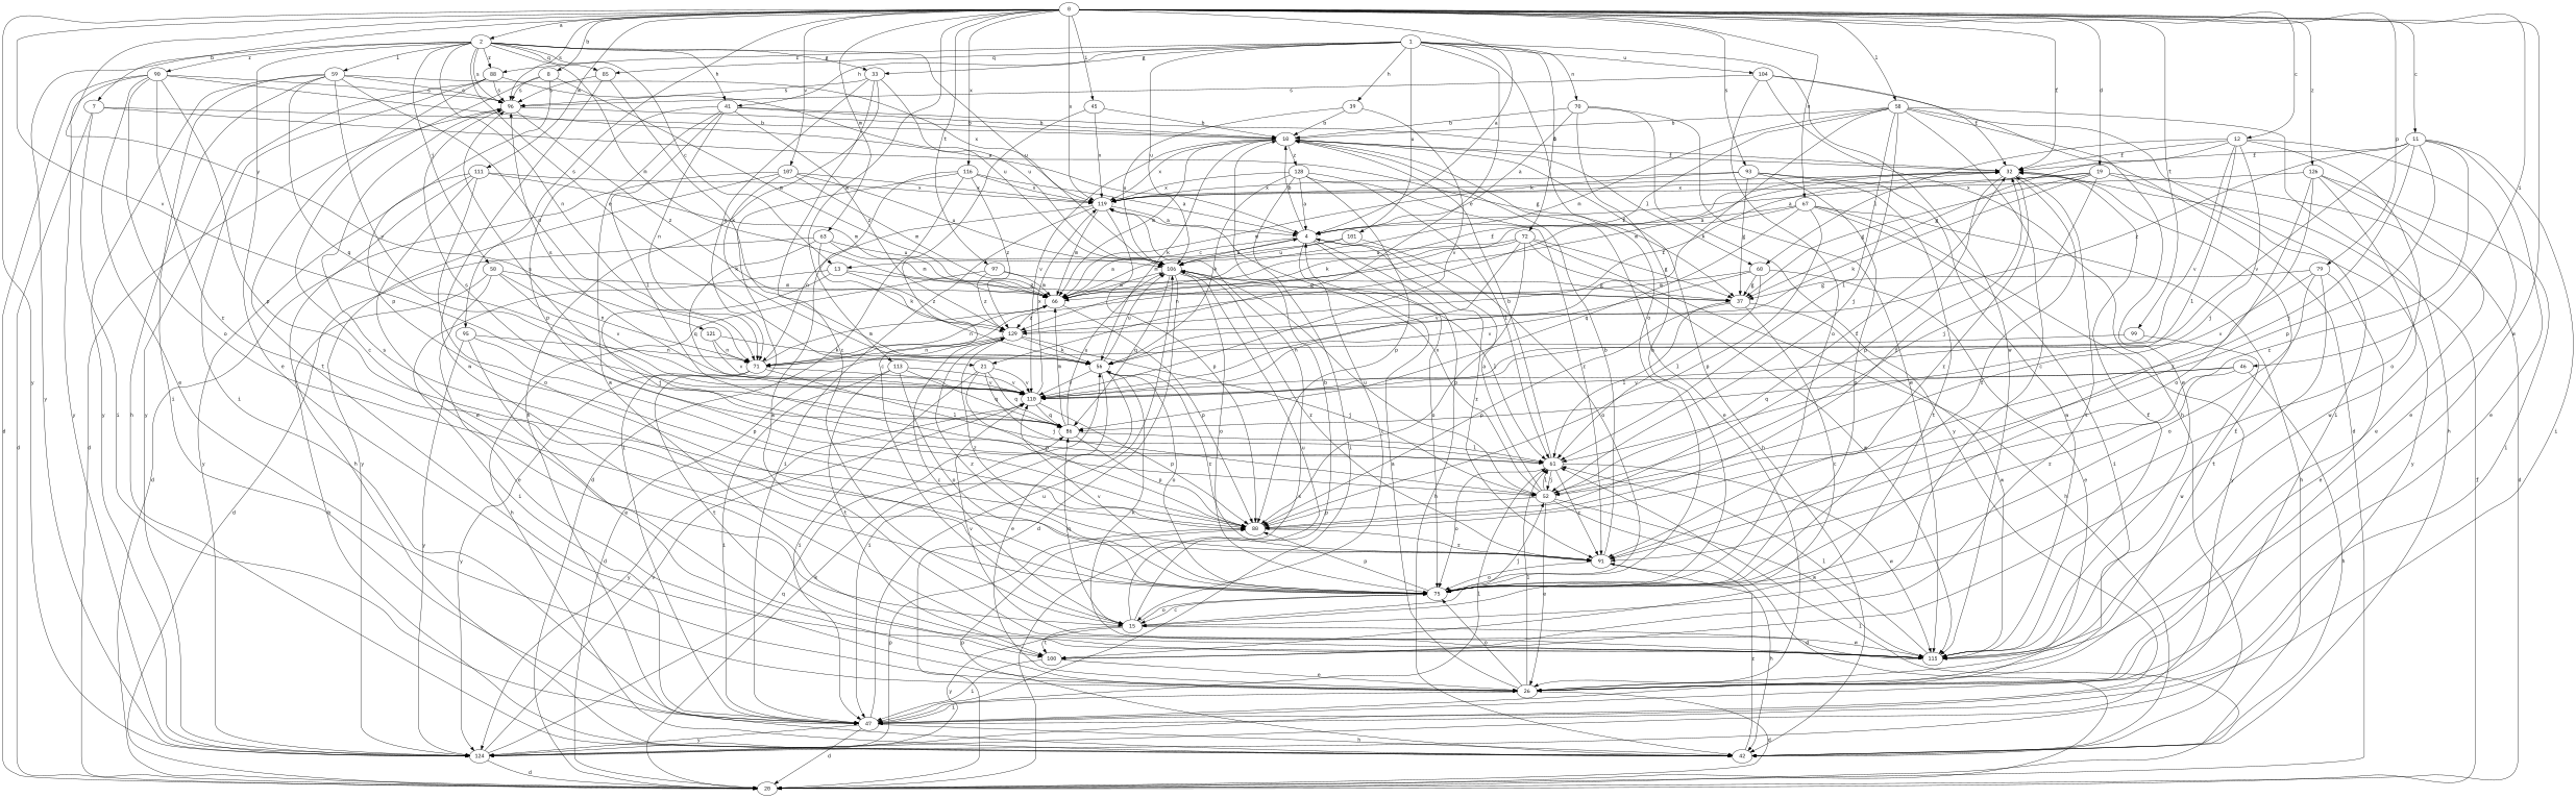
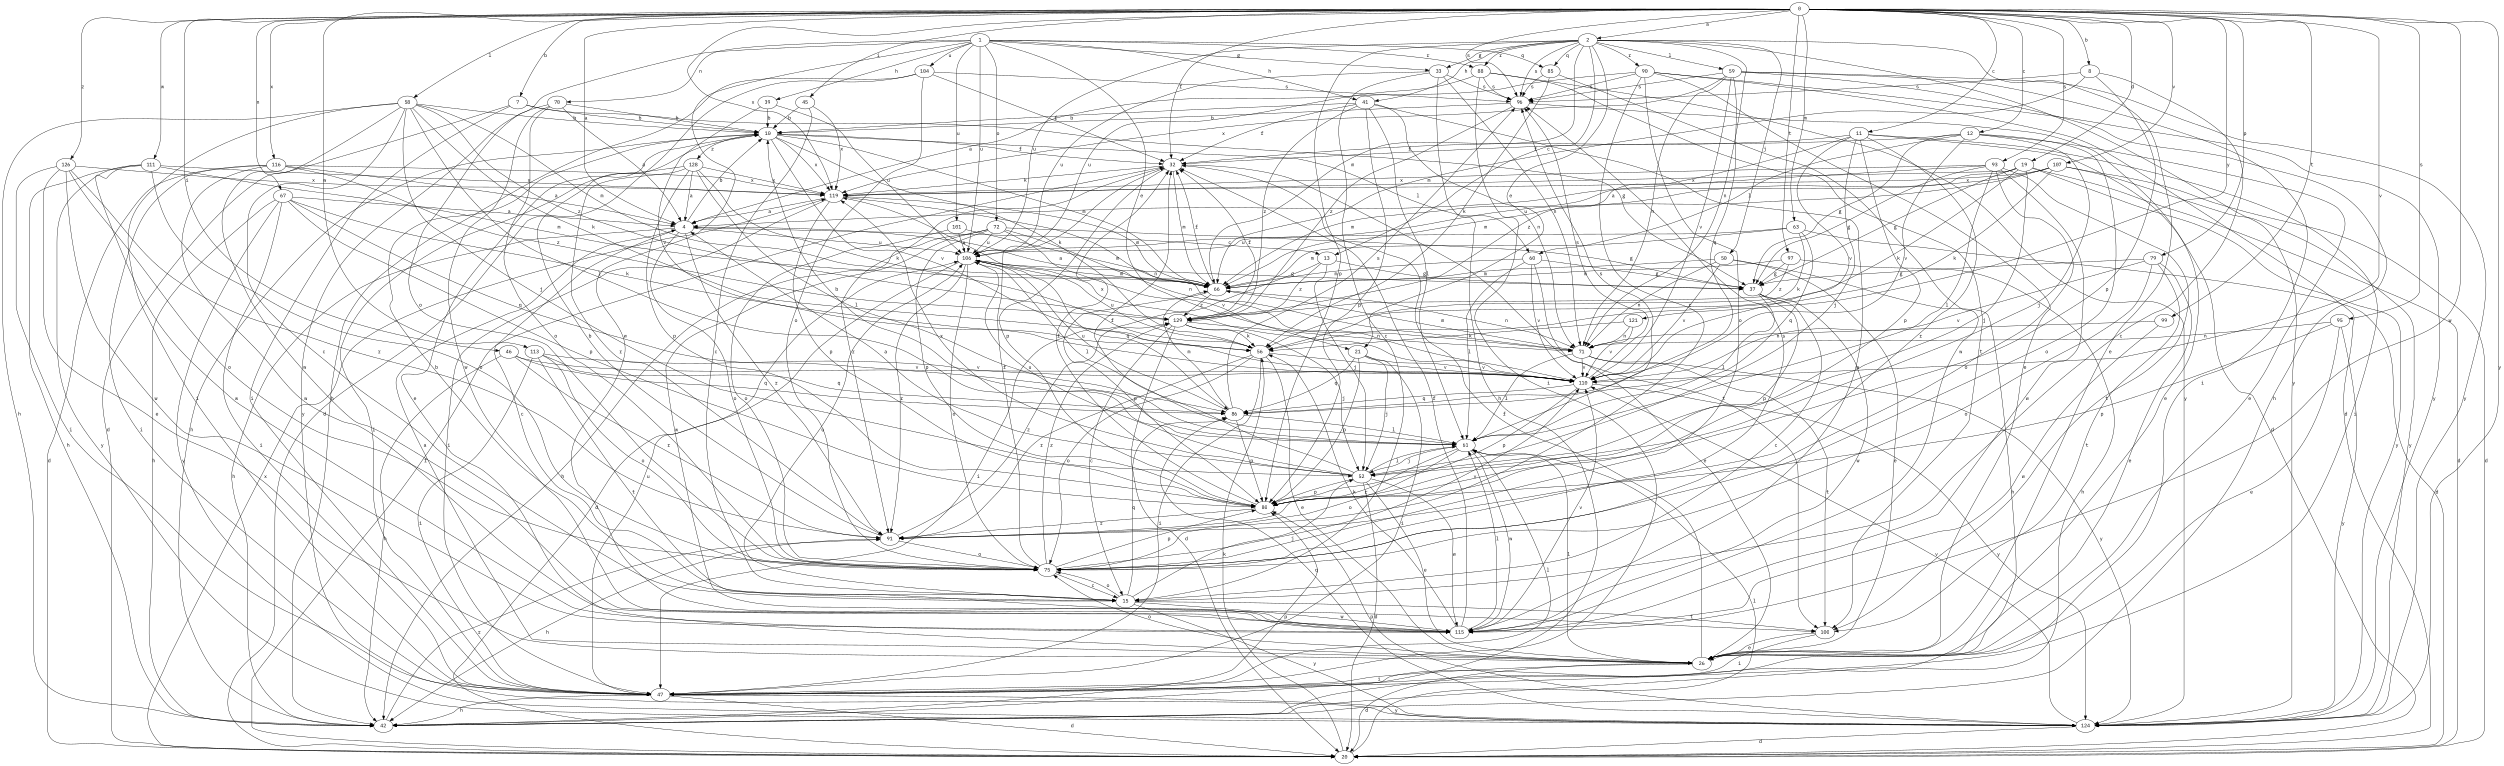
  strict digraph {
    fontname="IBM Plex Mono"
    node [fontname="IBM Plex Mono"]
    edge [fontname="IBM Plex Mono"]
    0
    2
    4
    7
    8
    11
    12
    19
    32
    45
    46
    58
    63
    67
    79
    93
    95
    96
    97
    99
    107
    110
    111
    113
    115
    116
    119
    121
    124
    126
    21
    33
    41
    85
    88
    106
    13
    26
    50
    59
    66
    71
    80
    90
    75
    10
    15
    42
    91
    20
    37
    47
    52
    129
    60
    56
    100
    86
    61
    1
    39
    70
    72
    101
    104
    128
    0 -> 2 [label=a]
    0 -> 4 [label=a]
    0 -> 7 [label=b]
    0 -> 8 [label=b]
    0 -> 11 [label=c]
    0 -> 12 [label=c]
    0 -> 19 [label=d]
    0 -> 32 [label=f]
    0 -> 45 [label=i]
    0 -> 46 [label=i]
    0 -> 58 [label=l]
    0 -> 63 [label=m]
    0 -> 67 [label=n]
    0 -> 79 [label=p]
    0 -> 93 [label=s]
    0 -> 95 [label=s]
    0 -> 96 [label=s]
    0 -> 97 [label=t]
    0 -> 99 [label=t]
    0 -> 107 [label=v]
    0 -> 110 [label=v]
    0 -> 111 [label=w]
    0 -> 113 [label=w]
    0 -> 115 [label=w]
    0 -> 116 [label=x]
    0 -> 119 [label=x]
    0 -> 121 [label=y]
    0 -> 124 [label=y]
    0 -> 126 [label=z]
    2 -> 96 [label=s]
    2 -> 124 [label=y]
    2 -> 21 [label=e]
    2 -> 33 [label=g]
    2 -> 41 [label=h]
    2 -> 85 [label=q]
    2 -> 88 [label=r]
    2 -> 106 [label=u]
    2 -> 13 [label=c]
    2 -> 26 [label=e]
    2 -> 50 [label=j]
    2 -> 59 [label=l]
    2 -> 66 [label=m]
    2 -> 71 [label=n]
-   90 -> 80 [label=p]
+   2 -> 80 [label=p]
    2 -> 90 [label=r]
    4 -> 106 [label=u]
    4 -> 13 [label=c]
    4 -> 75 [label=o]
    4 -> 10 [label=b]
    4 -> 15 [label=c]
    4 -> 42 [label=h]
    4 -> 91 [label=r]
    7 -> 10 [label=b]
    7 -> 20 [label=d]
    7 -> 37 [label=g]
    7 -> 47 [label=i]
    8 -> 96 [label=s]
    8 -> 66 [label=m]
    8 -> 80 [label=p]
    8 -> 15 [label=c]
    11 -> 32 [label=f]
    11 -> 110 [label=v]
    11 -> 26 [label=e]
    11 -> 80 [label=p]
    11 -> 91 [label=r]
    11 -> 47 [label=i]
    11 -> 52 [label=j]
    11 -> 129 [label=z]
    12 -> 32 [label=f]
    12 -> 110 [label=v]
    12 -> 26 [label=e]
    12 -> 75 [label=o]
    12 -> 37 [label=g]
    12 -> 52 [label=j]
    12 -> 60 [label=l]
    19 -> 4 [label=a]
    19 -> 119 [label=x]
    19 -> 124 [label=y]
    19 -> 20 [label=d]
    19 -> 37 [label=g]
    19 -> 52 [label=j]
    19 -> 56 [label=k]
    32 -> 119 [label=k]
    32 -> 66 [label=m]
    32 -> 80 [label=p]
    32 -> 91 [label=r]
    32 -> 100 [label=t]
    45 -> 119 [label=x]
    45 -> 10 [label=b]
    45 -> 15 [label=c]
    46 -> 110 [label=v]
    46 -> 42 [label=h]
    46 -> 91 [label=r]
    46 -> 86 [label=q]
    58 -> 115 [label=w]
    58 -> 66 [label=m]
    58 -> 10 [label=b]
    58 -> 15 [label=c]
    58 -> 42 [label=h]
    58 -> 47 [label=i]
    58 -> 52 [label=j]
-   58 -> 129 [label=f]
+   58 -> 129 [label=z]
    58 -> 56 [label=k]
    58 -> 61 [label=l]
    63 -> 106 [label=u]
    63 -> 66 [label=m]
    63 -> 20 [label=d]
    63 -> 56 [label=k]
    63 -> 86 [label=q]
    67 -> 4 [label=a]
    67 -> 124 [label=y]
    67 -> 80 [label=p]
    67 -> 42 [label=h]
    67 -> 47 [label=i]
-   67 -> 129 [label=k]
+   67 -> 56 [label=k]
    67 -> 86 [label=q]
    79 -> 110 [label=v]
    79 -> 26 [label=e]
    79 -> 75 [label=o]
    79 -> 37 [label=g]
    79 -> 100 [label=t]
    93 -> 115 [label=w]
    93 -> 119 [label=x]
    93 -> 66 [label=m]
    93 -> 75 [label=o]
    93 -> 37 [label=g]
    93 -> 100 [label=t]
-   12 -> 61 [label=l]
+   93 -> 61 [label=l]
    95 -> 124 [label=y]
    95 -> 26 [label=e]
    95 -> 71 [label=n]
    95 -> 80 [label=p]
    96 -> 10 [label=b]
    96 -> 20 [label=d]
    96 -> 129 [label=z]
    97 -> 66 [label=m]
    97 -> 42 [label=h]
    97 -> 37 [label=g]
    97 -> 129 [label=z]
    99 -> 115 [label=w]
    99 -> 71 [label=n]
    107 -> 119 [label=x]
    107 -> 124 [label=y]
    107 -> 106 [label=u]
    107 -> 66 [label=m]
    107 -> 20 [label=d]
    107 -> 56 [label=k]
    110 -> 96 [label=s]
    110 -> 119 [label=x]
    110 -> 124 [label=y]
    110 -> 80 [label=p]
    110 -> 86 [label=q]
    111 -> 115 [label=w]
    111 -> 119 [label=x]
    111 -> 124 [label=y]
    111 -> 66 [label=m]
    111 -> 75 [label=o]
    111 -> 42 [label=h]
    113 -> 110 [label=v]
    113 -> 75 [label=o]
    113 -> 47 [label=i]
    113 -> 100 [label=t]
    113 -> 86 [label=q]
    115 -> 32 [label=f]
    115 -> 110 [label=v]
    115 -> 56 [label=k]
    115 -> 61 [label=l]
    116 -> 4 [label=a]
    116 -> 115 [label=w]
    116 -> 119 [label=x]
    116 -> 20 [label=d]
    116 -> 47 [label=i]
    116 -> 129 [label=z]
    119 -> 4 [label=a]
    119 -> 66 [label=m]
    119 -> 71 [label=n]
    119 -> 80 [label=p]
    119 -> 47 [label=i]
    121 -> 110 [label=v]
    121 -> 71 [label=n]
    121 -> 56 [label=k]
    124 -> 110 [label=v]
    124 -> 80 [label=p]
    124 -> 20 [label=d]
    124 -> 86 [label=q]
    126 -> 115 [label=w]
    126 -> 119 [label=x]
    126 -> 26 [label=e]
    126 -> 75 [label=o]
    126 -> 91 [label=r]
    126 -> 47 [label=i]
    21 -> 110 [label=v]
    21 -> 80 [label=p]
    21 -> 47 [label=i]
    21 -> 52 [label=j]
    21 -> 86 [label=q]
    33 -> 96 [label=s]
    33 -> 106 [label=u]
    33 -> 71 [label=n]
    33 -> 15 [label=c]
    33 -> 42 [label=h]
    41 -> 32 [label=f]
    41 -> 115 [label=w]
    41 -> 71 [label=n]
    41 -> 80 [label=p]
    41 -> 10 [label=b]
    41 -> 129 [label=z]
    41 -> 61 [label=l]
    85 -> 96 [label=s]
    85 -> 115 [label=w]
    85 -> 56 [label=k]
    88 -> 96 [label=s]
    88 -> 124 [label=y]
    88 -> 106 [label=u]
    88 -> 47 [label=i]
    88 -> 100 [label=t]
    106 -> 66 [label=m]
    106 -> 75 [label=o]
    106 -> 91 [label=r]
    106 -> 20 [label=d]
    106 -> 37 [label=g]
    106 -> 86 [label=q]
    106 -> 61 [label=l]
    13 -> 37 [label=g]
    13 -> 47 [label=i]
    13 -> 52 [label=j]
    13 -> 129 [label=z]
    26 -> 4 [label=a]
    26 -> 32 [label=f]
    26 -> 75 [label=o]
    26 -> 20 [label=d]
    26 -> 47 [label=i]
    26 -> 61 [label=l]
    50 -> 110 [label=v]
    50 -> 26 [label=e]
    50 -> 66 [label=m]
    50 -> 71 [label=n]
    50 -> 42 [label=h]
    59 -> 96 [label=s]
    59 -> 110 [label=v]
    59 -> 119 [label=x]
    59 -> 124 [label=y]
    59 -> 71 [label=n]
    59 -> 42 [label=h]
    59 -> 47 [label=i]
    59 -> 86 [label=q]
    66 -> 4 [label=a]
    66 -> 32 [label=f]
    66 -> 71 [label=n]
    66 -> 80 [label=p]
    66 -> 129 [label=z]
    71 -> 110 [label=v]
    71 -> 124 [label=y]
    71 -> 66 [label=m]
    71 -> 100 [label=t]
    71 -> 61 [label=l]
    80 -> 32 [label=f]
    80 -> 91 [label=r]
    90 -> 4 [label=a]
    90 -> 96 [label=s]
    90 -> 124 [label=y]
    90 -> 26 [label=e]
    90 -> 75 [label=o]
    90 -> 91 [label=r]
    90 -> 20 [label=d]
    75 -> 32 [label=f]
    75 -> 96 [label=s]
    75 -> 110 [label=v]
    75 -> 80 [label=p]
    75 -> 15 [label=c]
    75 -> 129 [label=z]
    10 -> 32 [label=f]
    10 -> 110 [label=v]
    10 -> 119 [label=x]
    10 -> 26 [label=e]
    10 -> 66 [label=m]
    10 -> 42 [label=h]
    10 -> 60 [label=l]
    10 -> 56 [label=k]
    10 -> 128 [label=z]
    15 -> 115 [label=w]
    15 -> 124 [label=y]
    15 -> 106 [label=u]
    15 -> 75 [label=o]
    15 -> 10 [label=b]
    15 -> 52 [label=j]
    15 -> 100 [label=t]
    15 -> 86 [label=q]
    42 -> 80 [label=p]
    42 -> 91 [label=r]
    91 -> 75 [label=o]
    91 -> 10 [label=b]
    91 -> 42 [label=h]
    91 -> 129 [label=z]
    20 -> 32 [label=f]
    20 -> 119 [label=x]
    20 -> 56 [label=k]
    20 -> 61 [label=l]
    37 -> 115 [label=w]
    37 -> 80 [label=p]
    37 -> 15 [label=c]
    37 -> 61 [label=l]
    47 -> 124 [label=y]
    47 -> 106 [label=u]
    47 -> 42 [label=h]
    47 -> 20 [label=d]
    47 -> 61 [label=l]
    52 -> 4 [label=a]
    52 -> 32 [label=f]
    52 -> 115 [label=w]
    52 -> 119 [label=x]
    52 -> 106 [label=u]
    52 -> 26 [label=e]
    52 -> 80 [label=p]
    52 -> 20 [label=d]
    52 -> 61 [label=l]
    129 -> 32 [label=f]
    129 -> 71 [label=n]
    129 -> 15 [label=c]
    129 -> 20 [label=d]
    129 -> 52 [label=j]
    129 -> 56 [label=k]
    60 -> 110 [label=v]
    60 -> 26 [label=e]
    60 -> 66 [label=m]
    60 -> 37 [label=g]
    60 -> 61 [label=l]
    56 -> 110 [label=v]
    56 -> 106 [label=u]
    56 -> 26 [label=e]
    56 -> 75 [label=o]
    56 -> 91 [label=r]
    56 -> 47 [label=i]
    100 -> 26 [label=e]
    100 -> 47 [label=i]
    86 -> 96 [label=s]
    86 -> 106 [label=u]
    86 -> 66 [label=m]
    86 -> 80 [label=p]
    86 -> 61 [label=l]
    61 -> 96 [label=s]
    61 -> 115 [label=w]
    61 -> 75 [label=o]
    61 -> 10 [label=b]
    61 -> 91 [label=r]
    61 -> 52 [label=j]
    1 -> 115 [label=w]
    1 -> 21 [label=e]
    1 -> 33 [label=g]
    1 -> 41 [label=h]
    1 -> 85 [label=q]
    1 -> 88 [label=r]
    1 -> 106 [label=u]
    1 -> 75 [label=o]
    1 -> 39 [label=h]
    1 -> 70 [label=n]
    1 -> 72 [label=o]
    1 -> 101 [label=u]
    1 -> 104 [label=u]
    39 -> 110 [label=v]
    39 -> 106 [label=u]
    39 -> 10 [label=b]
    70 -> 4 [label=a]
    70 -> 115 [label=w]
    70 -> 124 [label=y]
    70 -> 75 [label=o]
    70 -> 10 [label=b]
    72 -> 110 [label=v]
    72 -> 115 [label=w]
    72 -> 106 [label=u]
    72 -> 71 [label=n]
    72 -> 80 [label=p]
    72 -> 42 [label=h]
    72 -> 37 [label=g]
    101 -> 106 [label=u]
    101 -> 66 [label=m]
    101 -> 75 [label=o]
    104 -> 32 [label=f]
    104 -> 96 [label=s]
    104 -> 75 [label=o]
    104 -> 42 [label=h]
    104 -> 20 [label=d]
    128 -> 4 [label=a]
    128 -> 119 [label=x]
    128 -> 80 [label=p]
    128 -> 91 [label=r]
    128 -> 47 [label=i]
    128 -> 56 [label=k]
    128 -> 61 [label=l]
  }
